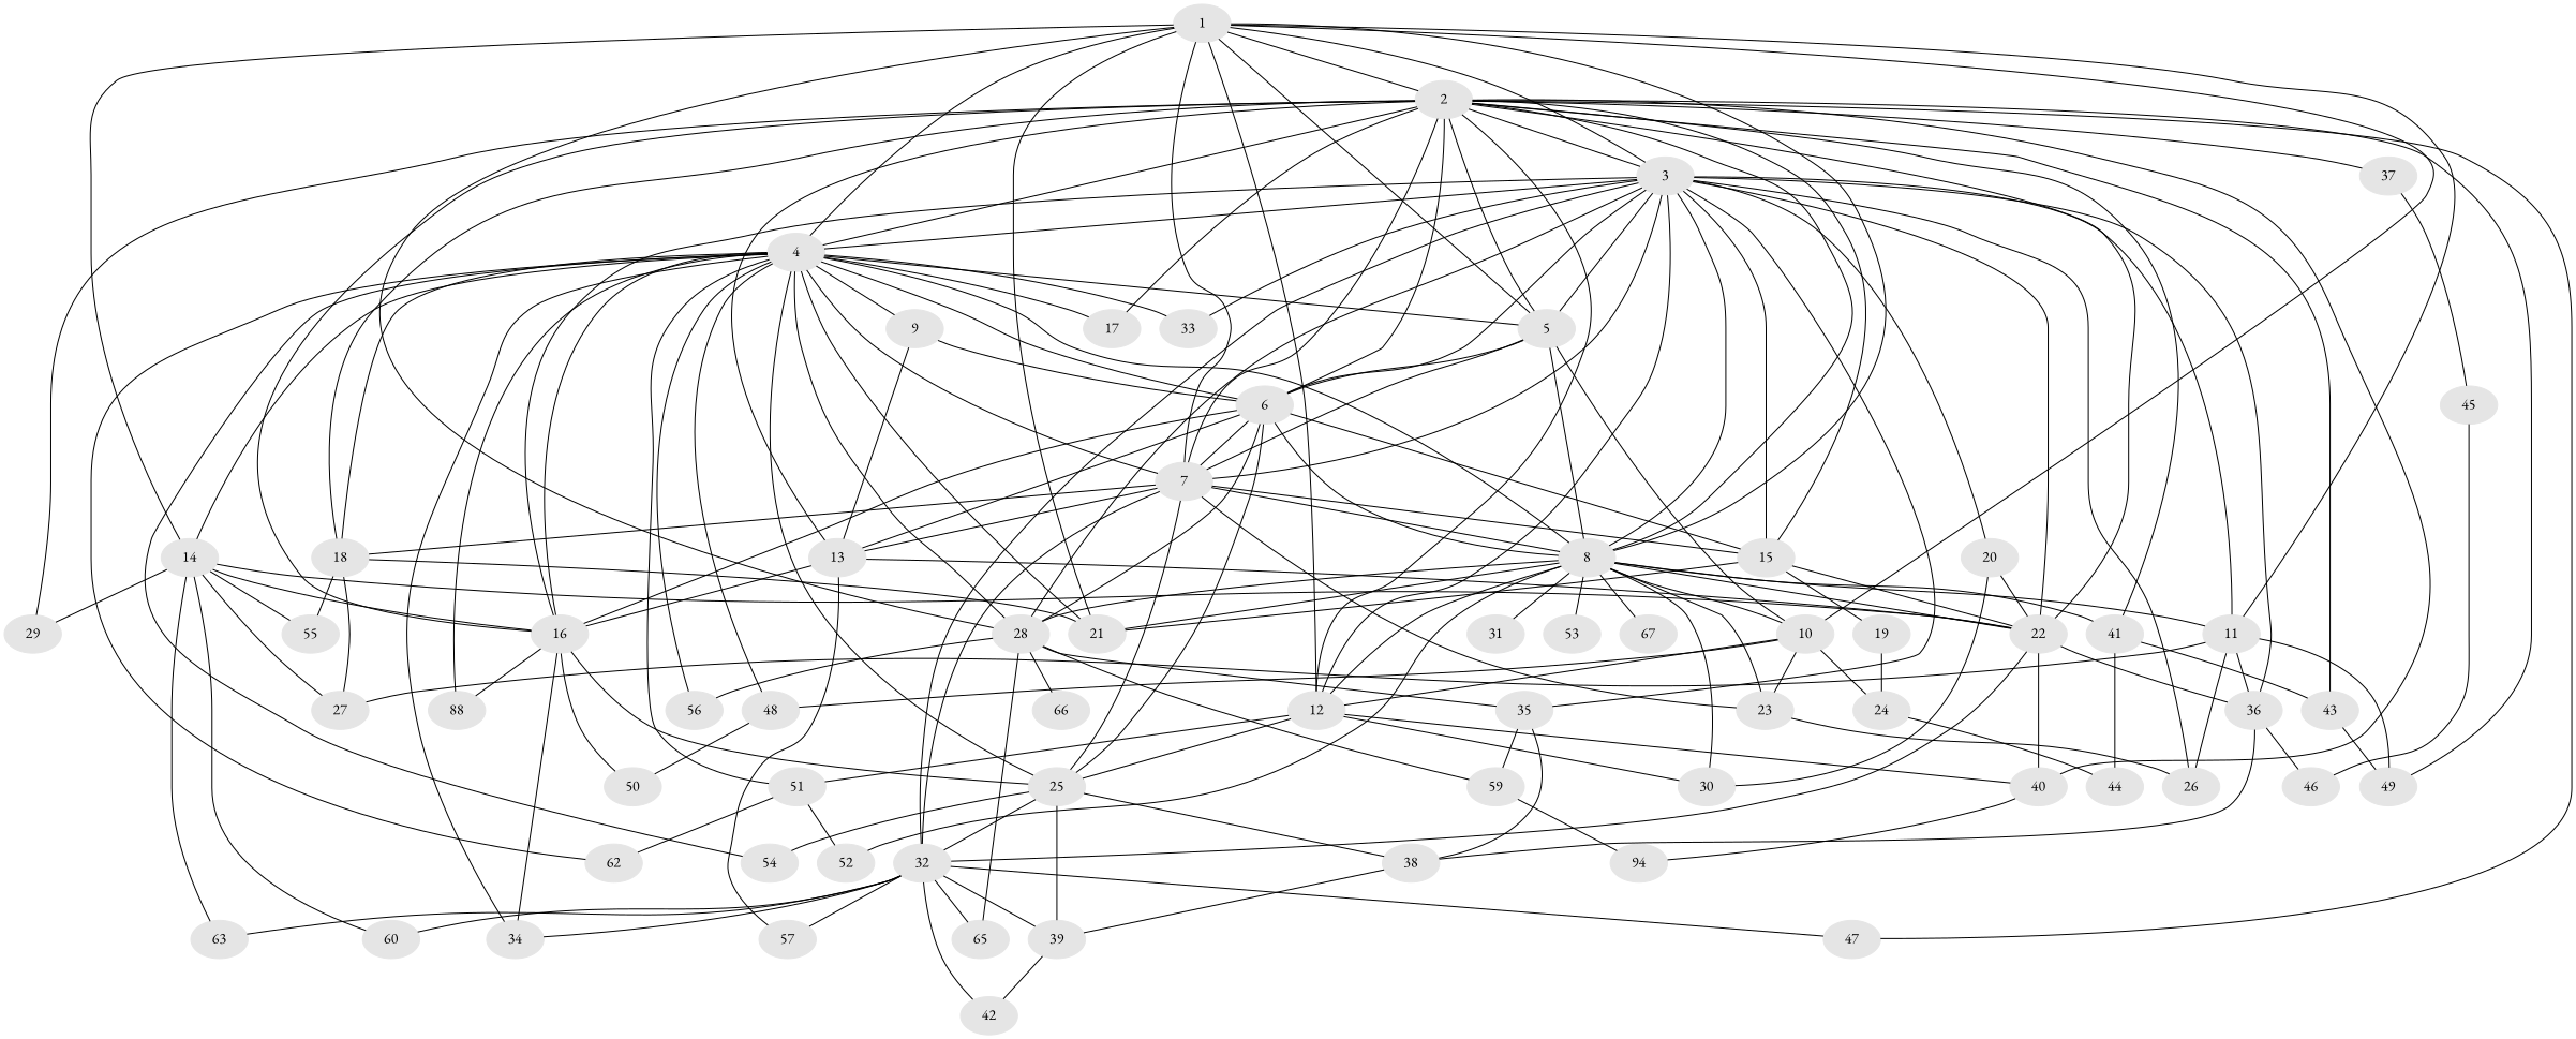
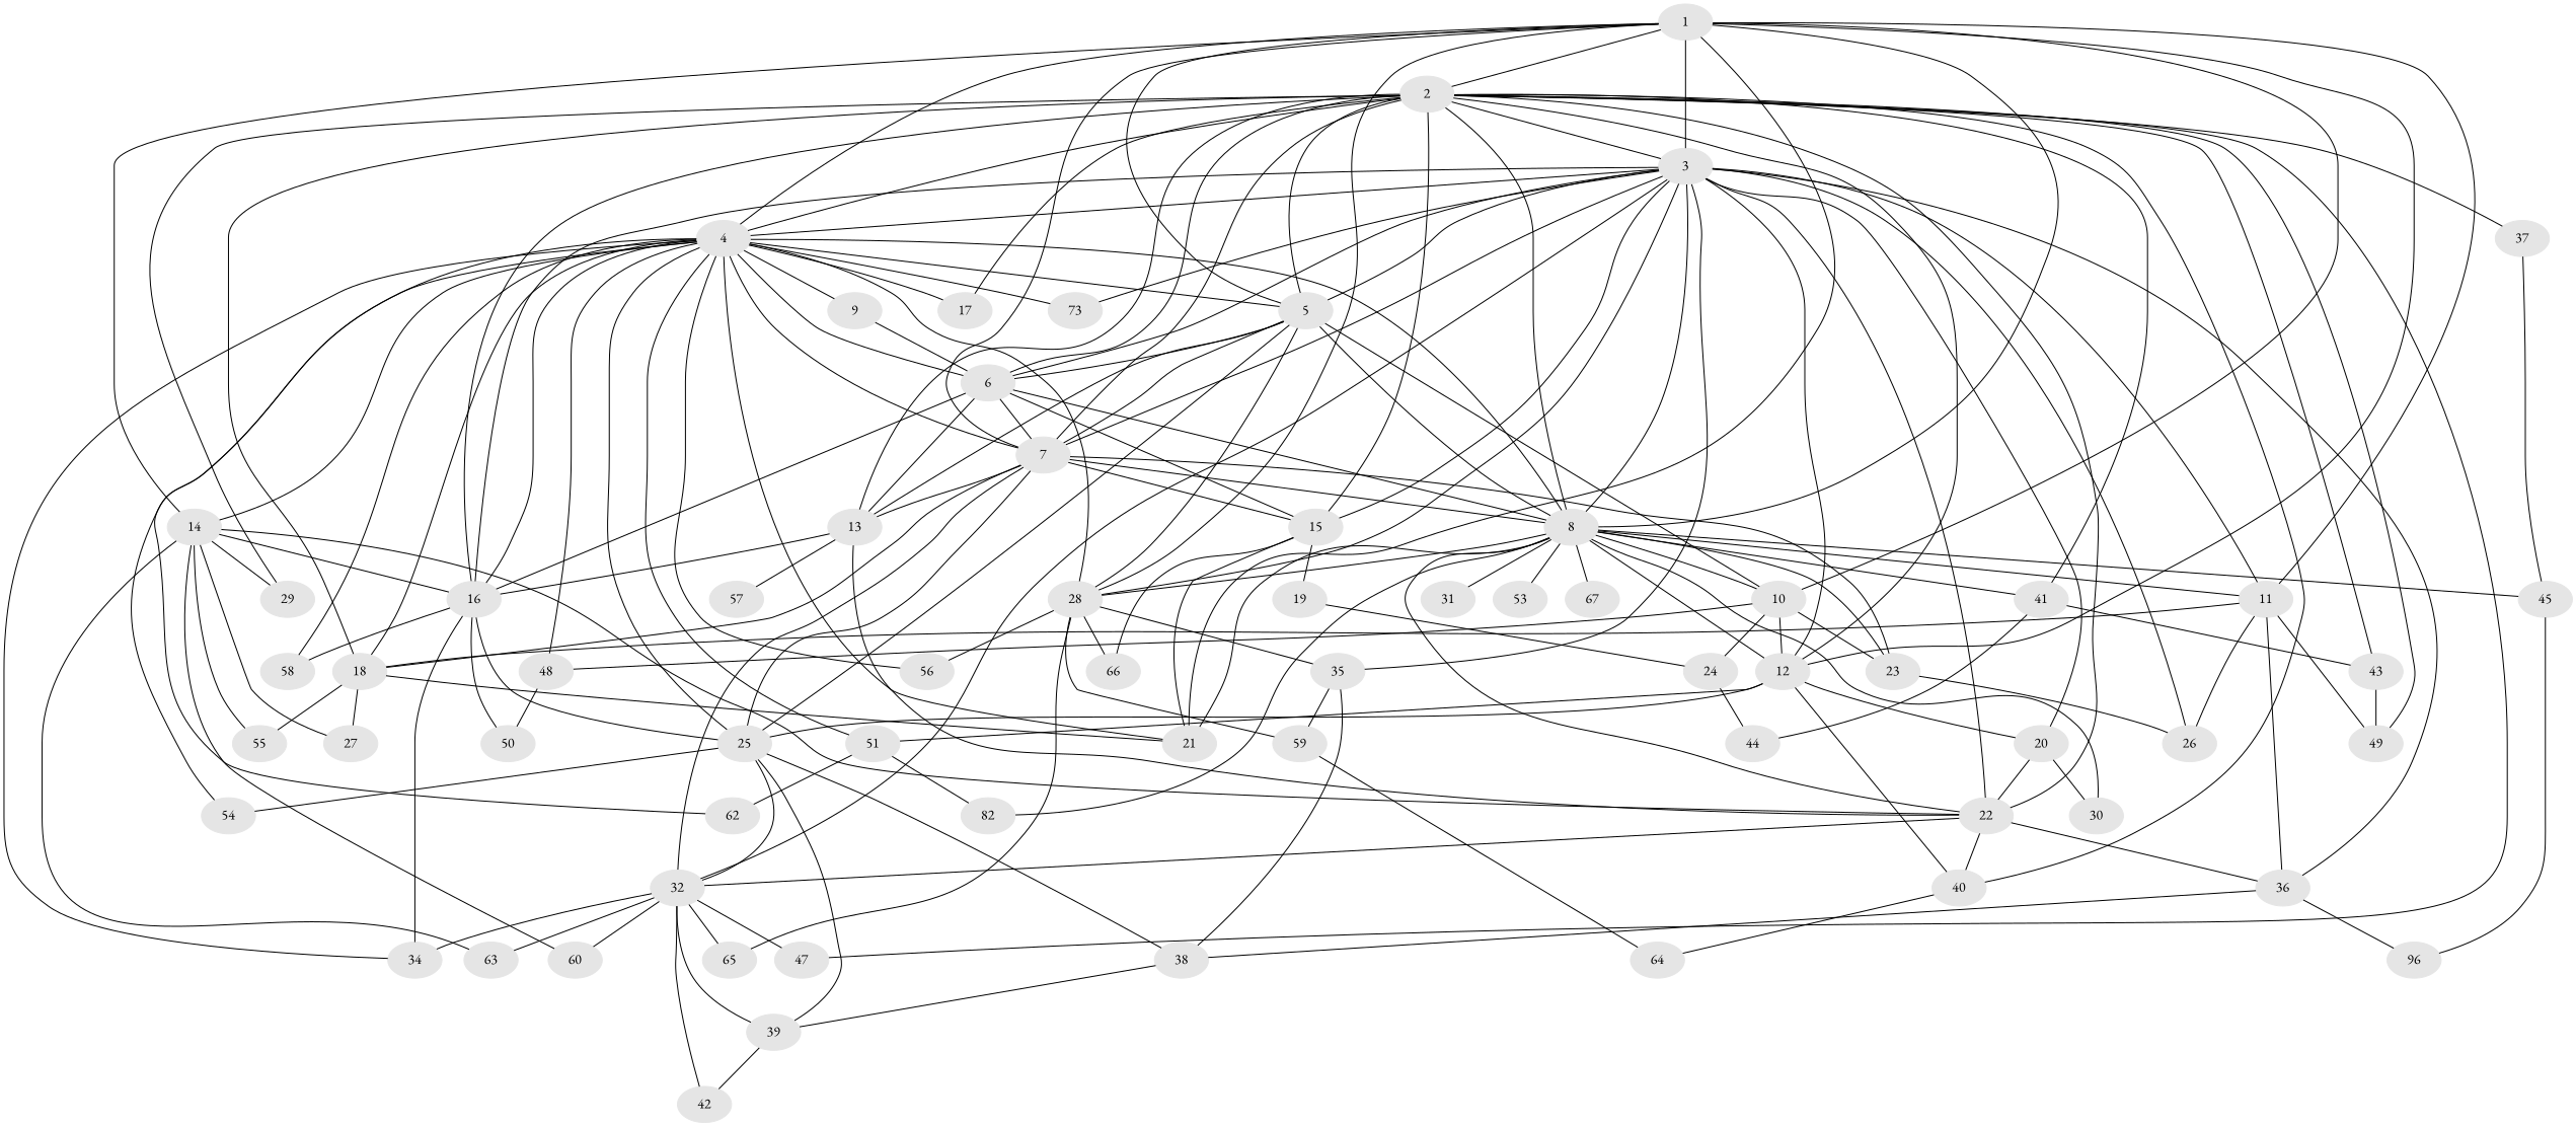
  graph {
    fontname="EB Garamond"
    node [color=gray90 fontname="EB Garamond" style=filled]
    edge [fontname="EB Garamond" weight=1.0]
    1
    2
    3
    4
    5
    7
    8
    10
    11
    12
    14
    21
    28
    6
    13
    15
    16
    17
    18
    22
    29
    37
    40
    41
    43
    47
    49
    20
    26
    32
-   33
+   33 [label=73]
    35
    36
    9
    34
    48
    51
    54
    56
-   58 [label=88]
+   58
    62
    25
    23
    30
    31
    45
-   52
+   52 [label=82]
    53
    n49 [label=67]
    24
    27
    55
    60
    63
    66
    59
    65
    57
    19
    50
-   64 [label=94]
+   64
    44
    39
    42
    38
-   46
+   46 [label=96]
    1 -- 2 [weight=2.0]
    1 -- 3 [weight=3.0]
    1 -- 4 [weight=2.0]
    1 -- 5 [weight=2.0]
    1 -- 7
    1 -- 8
    1 -- 10 [weight=2.0]
    1 -- 11
    1 -- 12 [weight=2.0]
    1 -- 14 [weight=2.0]
    1 -- 21 [weight=5.0]
    1 -- 28
    2 -- 3 [weight=4.0]
    2 -- 4 [weight=2.0]
    2 -- 5 [weight=2.0]
    2 -- 7 [weight=2.0]
    2 -- 8 [weight=2.0]
    2 -- 12
    2 -- 6 [weight=3.0]
    2 -- 13
    2 -- 15
    2 -- 16 [weight=2.0]
    2 -- 17
    2 -- 18
    2 -- 22
    2 -- 29
    2 -- 37
    2 -- 40
    2 -- 41
    2 -- 43
    2 -- 47
    2 -- 49
    3 -- 4 [weight=2.0]
    3 -- 5 [weight=3.0]
    3 -- 7 [weight=3.0]
    3 -- 8 [weight=2.0]
    3 -- 11 [weight=2.0]
    3 -- 12 [weight=2.0]
    3 -- 28
    3 -- 6 [weight=2.0]
    3 -- 15
    3 -- 16 [weight=2.0]
    3 -- 22 [weight=11.0]
    3 -- 20
    3 -- 26
    3 -- 32
    3 -- 33
    3 -- 35
    3 -- 36
    4 -- 5
    4 -- 7
    4 -- 8 [weight=2.0]
    4 -- 14
    4 -- 21 [weight=2.0]
    4 -- 28
    4 -- 6
    4 -- 16
    4 -- 17
    4 -- 18
    4 -- 33
    4 -- 9
    4 -- 34
    4 -- 48
    4 -- 51
    4 -- 54
    4 -- 56
    4 -- 58
    4 -- 62
    4 -- 25
    5 -- 7
    5 -- 8 [weight=2.0]
    5 -- 10 [weight=5.0]
    5 -- 6
-   9 -- 13
+   5 -- 13
    7 -- 8
    7 -- 13
    7 -- 15
    7 -- 18
    7 -- 32
    7 -- 25
    7 -- 23 [weight=3.0]
    8 -- 10 [weight=2.0]
    8 -- 11
    8 -- 12
    8 -- 21
    8 -- 28
    8 -- 22 [weight=3.0]
    8 -- 41
    8 -- 23
    8 -- 30
    8 -- 31
+   8 -- 45
    8 -- 52
    8 -- 53
    8 -- n49
    10 -- 12
    10 -- 48
    10 -- 23
    10 -- 24
-   11 -- 27
+   11 -- 18
    11 -- 49
    11 -- 26
    11 -- 36
    12 -- 40
-   12 -- 30
+   12 -- 20
    12 -- 51
    12 -- 25
    14 -- 16 [weight=3.0]
    14 -- 22
    14 -- 29
    14 -- 27
    14 -- 55
    14 -- 60
    14 -- 63
    28 -- 35
    28 -- 56
    28 -- 66
    28 -- 59
    28 -- 65
    6 -- 7
    6 -- 8
-   6 -- 28
+   5 -- 28
    6 -- 13
    6 -- 15
    6 -- 16 [weight=10.0]
-   6 -- 25
+   5 -- 25
    13 -- 16
    13 -- 22
    13 -- 57
    15 -- 21
-   15 -- 22
+   15 -- 66
    15 -- 19
    16 -- 34
    16 -- 58
    16 -- 25
    16 -- 50
    18 -- 21
    18 -- 27
    18 -- 55
    22 -- 40
    22 -- 32
    22 -- 36
    37 -- 45
    40 -- 64
    41 -- 43
    41 -- 44
    43 -- 49
    20 -- 22
    20 -- 30
    32 -- 47
    32 -- 34
    32 -- 60
    32 -- 63
    32 -- 65
-   32 -- 57
    32 -- 39
    32 -- 42
    35 -- 59
    35 -- 38
    36 -- 38
    36 -- 46
    9 -- 6
    48 -- 50
    51 -- 62
    51 -- 52
    25 -- 32
    25 -- 54
    25 -- 39
    25 -- 38
    23 -- 26
    45 -- 46
    24 -- 44
    59 -- 64
    19 -- 24
    39 -- 42
    38 -- 39
  }
